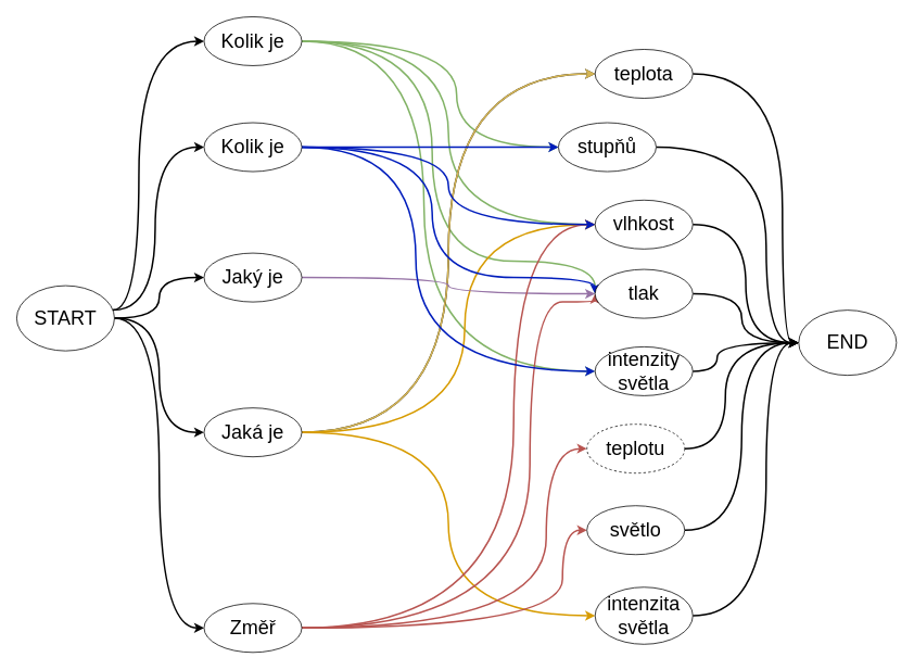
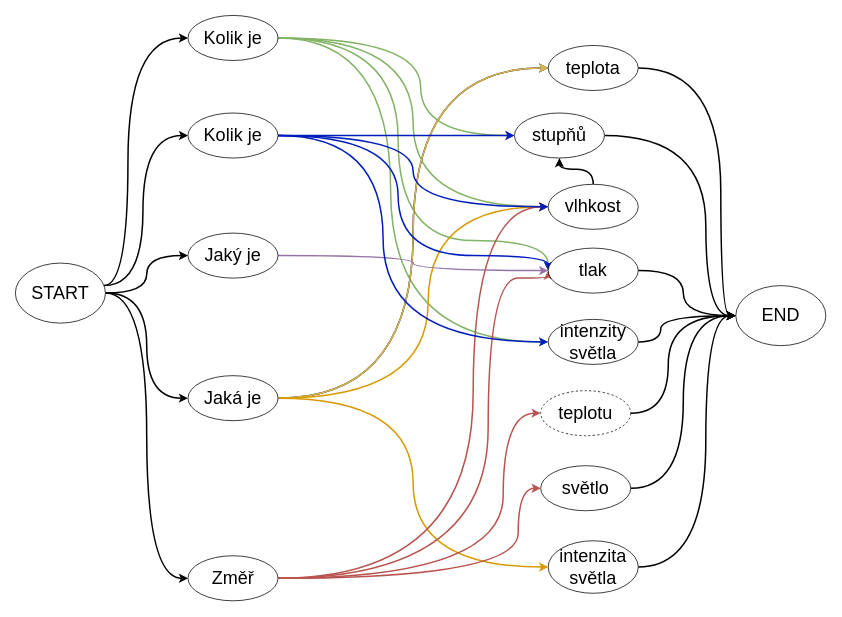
  <mxCell id="0" />
  <mxCell id="1" parent="0" />
  <mxCell id="2" style="edgeStyle=orthogonalEdgeStyle;curved=1;rounded=0;orthogonalLoop=1;jettySize=auto;html=1;entryX=0;entryY=0.5;entryDx=0;entryDy=0;strokeWidth=2;fontSize=24;" parent="1" source="7" target="12" edge="1"><mxGeometry relative="1" as="geometry"><Array as="points"><mxPoint x="170" y="380" /><mxPoint x="170" y="50" /></Array></mxGeometry></mxCell>
  <mxCell id="3" style="edgeStyle=orthogonalEdgeStyle;curved=1;rounded=0;orthogonalLoop=1;jettySize=auto;html=1;entryX=0;entryY=0.5;entryDx=0;entryDy=0;strokeWidth=2;fontSize=24;" parent="1" source="7" target="29" edge="1"><mxGeometry relative="1" as="geometry"><Array as="points"><mxPoint x="190" y="380" /><mxPoint x="190" y="180" /></Array></mxGeometry></mxCell>
  <mxCell id="4" style="edgeStyle=orthogonalEdgeStyle;curved=1;rounded=0;orthogonalLoop=1;jettySize=auto;html=1;strokeWidth=2;fontSize=24;" parent="1" source="7" target="19" edge="1"><mxGeometry relative="1" as="geometry" /></mxCell>
  <mxCell id="5" style="edgeStyle=orthogonalEdgeStyle;curved=1;rounded=0;orthogonalLoop=1;jettySize=auto;html=1;strokeWidth=2;entryX=0;entryY=0.5;entryDx=0;entryDy=0;fontSize=24;" parent="1" source="7" target="17" edge="1"><mxGeometry relative="1" as="geometry"><mxPoint x="240" y="530" as="targetPoint" /></mxGeometry></mxCell>
  <mxCell id="6" style="edgeStyle=orthogonalEdgeStyle;curved=1;rounded=0;orthogonalLoop=1;jettySize=auto;html=1;entryX=0;entryY=0.5;entryDx=0;entryDy=0;strokeWidth=2;fontSize=24;" parent="1" source="7" target="24" edge="1"><mxGeometry relative="1" as="geometry" /></mxCell>
  <mxCell id="7" value="START" style="ellipse;whiteSpace=wrap;html=1;fontSize=24;" parent="1" vertex="1"><mxGeometry x="20" y="350" width="120" height="80" as="geometry" /></mxCell>
  <mxCell id="8" style="edgeStyle=orthogonalEdgeStyle;curved=1;rounded=0;orthogonalLoop=1;jettySize=auto;html=1;entryX=0;entryY=0.5;entryDx=0;entryDy=0;fillColor=#d5e8d4;strokeColor=#82b366;exitX=1;exitY=0.5;exitDx=0;exitDy=0;strokeWidth=2;fontSize=24;" parent="1" source="12" target="45" edge="1"><mxGeometry relative="1" as="geometry"><Array as="points"><mxPoint x="560" y="50" /><mxPoint x="560" y="180" /></Array></mxGeometry></mxCell>
  <mxCell id="9" style="edgeStyle=orthogonalEdgeStyle;curved=1;rounded=0;orthogonalLoop=1;jettySize=auto;html=1;entryX=0;entryY=0.5;entryDx=0;entryDy=0;fillColor=#d5e8d4;strokeColor=#82b366;strokeWidth=2;fontSize=24;" parent="1" source="12" target="35" edge="1"><mxGeometry relative="1" as="geometry"><Array as="points"><mxPoint x="530" y="50" /><mxPoint x="530" y="320" /><mxPoint x="730" y="320" /></Array></mxGeometry></mxCell>
  <mxCell id="10" style="edgeStyle=orthogonalEdgeStyle;curved=1;rounded=0;orthogonalLoop=1;jettySize=auto;html=1;entryX=0;entryY=0.5;entryDx=0;entryDy=0;fillColor=#d5e8d4;strokeColor=#82b366;strokeWidth=2;fontSize=24;" parent="1" source="12" target="37" edge="1"><mxGeometry relative="1" as="geometry" /></mxCell>
  <mxCell id="11" style="edgeStyle=orthogonalEdgeStyle;curved=1;rounded=0;orthogonalLoop=1;jettySize=auto;html=1;entryX=0;entryY=0.5;entryDx=0;entryDy=0;fillColor=#d5e8d4;strokeColor=#82b366;strokeWidth=2;fontSize=24;" parent="1" source="12" target="41" edge="1"><mxGeometry relative="1" as="geometry"><Array as="points"><mxPoint x="520" y="50" /><mxPoint x="520" y="455" /></Array></mxGeometry></mxCell>
  <mxCell id="12" value="Kolik je" style="ellipse;whiteSpace=wrap;html=1;fontSize=24;" parent="1" vertex="1"><mxGeometry x="250" y="20" width="120" height="60" as="geometry" /></mxCell>
  <mxCell id="13" style="edgeStyle=orthogonalEdgeStyle;curved=1;rounded=0;orthogonalLoop=1;jettySize=auto;html=1;entryX=0;entryY=0.5;entryDx=0;entryDy=0;strokeWidth=2;fontSize=24;" parent="1" source="17" target="33" edge="1"><mxGeometry relative="1" as="geometry" /></mxCell>
  <mxCell id="14" style="edgeStyle=orthogonalEdgeStyle;curved=1;rounded=0;orthogonalLoop=1;jettySize=auto;html=1;entryX=0;entryY=0.5;entryDx=0;entryDy=0;fillColor=#fff2cc;strokeColor=#d6b656;strokeWidth=2;fontSize=24;" parent="1" source="17" target="33" edge="1"><mxGeometry relative="1" as="geometry" /></mxCell>
  <mxCell id="15" style="edgeStyle=orthogonalEdgeStyle;curved=1;rounded=0;orthogonalLoop=1;jettySize=auto;html=1;entryX=0;entryY=0.5;entryDx=0;entryDy=0;fillColor=#ffe6cc;strokeColor=#d79b00;strokeWidth=2;fontSize=24;" parent="1" source="17" target="37" edge="1"><mxGeometry relative="1" as="geometry"><Array as="points"><mxPoint x="570" y="530" /><mxPoint x="570" y="275" /></Array></mxGeometry></mxCell>
  <mxCell id="16" style="edgeStyle=orthogonalEdgeStyle;curved=1;rounded=0;orthogonalLoop=1;jettySize=auto;html=1;entryX=0;entryY=0.5;entryDx=0;entryDy=0;fillColor=#ffe6cc;strokeColor=#d79b00;strokeWidth=2;fontSize=24;" parent="1" source="17" target="39" edge="1"><mxGeometry relative="1" as="geometry" /></mxCell>
  <mxCell id="17" value="Jaká je" style="ellipse;whiteSpace=wrap;html=1;fontSize=24;" parent="1" vertex="1"><mxGeometry x="250" y="500" width="120" height="60" as="geometry" /></mxCell>
  <mxCell id="18" style="edgeStyle=orthogonalEdgeStyle;curved=1;rounded=0;orthogonalLoop=1;jettySize=auto;html=1;entryX=0;entryY=0.5;entryDx=0;entryDy=0;fillColor=#e1d5e7;strokeColor=#9673a6;strokeWidth=2;fontSize=24;" parent="1" source="19" target="35" edge="1"><mxGeometry relative="1" as="geometry" /></mxCell>
  <mxCell id="19" value="Jaký je" style="ellipse;whiteSpace=wrap;html=1;fontSize=24;" parent="1" vertex="1"><mxGeometry x="250" y="310" width="120" height="60" as="geometry" /></mxCell>
  <mxCell id="20" style="edgeStyle=orthogonalEdgeStyle;curved=1;rounded=0;orthogonalLoop=1;jettySize=auto;html=1;entryX=0;entryY=0.5;entryDx=0;entryDy=0;fillColor=#f8cecc;strokeColor=#b85450;strokeWidth=2;fontSize=24;" parent="1" source="24" target="31" edge="1"><mxGeometry relative="1" as="geometry"><Array as="points"><mxPoint x="670" y="770" /><mxPoint x="670" y="550" /></Array></mxGeometry></mxCell>
  <mxCell id="21" style="edgeStyle=orthogonalEdgeStyle;curved=1;rounded=0;orthogonalLoop=1;jettySize=auto;html=1;entryX=0;entryY=0.5;entryDx=0;entryDy=0;fillColor=#f8cecc;strokeColor=#b85450;strokeWidth=2;fontSize=24;" parent="1" source="24" target="35" edge="1"><mxGeometry relative="1" as="geometry"><Array as="points"><mxPoint x="650" y="770" /><mxPoint x="650" y="370" /><mxPoint x="730" y="370" /></Array></mxGeometry></mxCell>
  <mxCell id="22" style="edgeStyle=orthogonalEdgeStyle;curved=1;rounded=0;orthogonalLoop=1;jettySize=auto;html=1;entryX=0;entryY=0.5;entryDx=0;entryDy=0;fillColor=#f8cecc;strokeColor=#b85450;strokeWidth=2;fontSize=24;" parent="1" source="24" target="37" edge="1"><mxGeometry relative="1" as="geometry"><Array as="points"><mxPoint x="630" y="770" /><mxPoint x="630" y="275" /></Array></mxGeometry></mxCell>
  <mxCell id="23" style="edgeStyle=orthogonalEdgeStyle;curved=1;rounded=0;orthogonalLoop=1;jettySize=auto;html=1;entryX=0;entryY=0.5;entryDx=0;entryDy=0;fillColor=#f8cecc;strokeColor=#b85450;strokeWidth=2;fontSize=24;" parent="1" source="24" target="43" edge="1"><mxGeometry relative="1" as="geometry"><Array as="points"><mxPoint x="690" y="770" /><mxPoint x="690" y="650" /></Array></mxGeometry></mxCell>
  <mxCell id="24" value="Změř" style="ellipse;whiteSpace=wrap;html=1;fontSize=24;" parent="1" vertex="1"><mxGeometry x="250" y="740" width="120" height="60" as="geometry" /></mxCell>
  <mxCell id="25" style="edgeStyle=orthogonalEdgeStyle;curved=1;rounded=0;orthogonalLoop=1;jettySize=auto;html=1;entryX=0;entryY=0.5;entryDx=0;entryDy=0;fillColor=#0050ef;strokeColor=#001DBC;strokeWidth=2;fontSize=24;" parent="1" source="29" target="45" edge="1"><mxGeometry relative="1" as="geometry" /></mxCell>
  <mxCell id="26" style="edgeStyle=orthogonalEdgeStyle;curved=1;rounded=0;orthogonalLoop=1;jettySize=auto;html=1;entryX=0;entryY=0.5;entryDx=0;entryDy=0;fillColor=#0050ef;strokeColor=#001DBC;strokeWidth=2;fontSize=24;" parent="1" source="29" target="35" edge="1"><mxGeometry relative="1" as="geometry"><Array as="points"><mxPoint x="530" y="180" /><mxPoint x="530" y="340" /><mxPoint x="730" y="340" /></Array></mxGeometry></mxCell>
  <mxCell id="27" style="edgeStyle=orthogonalEdgeStyle;curved=1;rounded=0;orthogonalLoop=1;jettySize=auto;html=1;entryX=0;entryY=0.5;entryDx=0;entryDy=0;fillColor=#0050ef;strokeColor=#001DBC;strokeWidth=2;fontSize=24;" parent="1" source="29" target="37" edge="1"><mxGeometry relative="1" as="geometry" /></mxCell>
  <mxCell id="28" style="edgeStyle=orthogonalEdgeStyle;curved=1;rounded=0;orthogonalLoop=1;jettySize=auto;html=1;entryX=0;entryY=0.5;entryDx=0;entryDy=0;fillColor=#0050ef;strokeColor=#001DBC;strokeWidth=2;fontSize=24;" parent="1" source="29" target="41" edge="1"><mxGeometry relative="1" as="geometry"><Array as="points"><mxPoint x="510" y="180" /><mxPoint x="510" y="455" /></Array></mxGeometry></mxCell>
  <mxCell id="29" value="Kolik je" style="ellipse;whiteSpace=wrap;html=1;fontSize=24;" parent="1" vertex="1"><mxGeometry x="250" y="150" width="120" height="60" as="geometry" /></mxCell>
  <mxCell id="30" style="edgeStyle=orthogonalEdgeStyle;curved=1;rounded=0;orthogonalLoop=1;jettySize=auto;html=1;strokeWidth=2;fontSize=24;" parent="1" source="31" edge="1"><mxGeometry relative="1" as="geometry"><mxPoint x="980" y="420" as="targetPoint" /><Array as="points"><mxPoint x="890" y="550" /><mxPoint x="890" y="420" /></Array></mxGeometry></mxCell>
  <mxCell id="31" value="teplotu" style="ellipse;whiteSpace=wrap;html=1;fontSize=24;dashed=1;" parent="1" vertex="1"><mxGeometry x="720" y="520" width="120" height="60" as="geometry" /></mxCell>
  <mxCell id="32" style="edgeStyle=orthogonalEdgeStyle;curved=1;rounded=0;orthogonalLoop=1;jettySize=auto;html=1;entryX=0;entryY=0.5;entryDx=0;entryDy=0;strokeWidth=2;fontSize=24;" parent="1" source="33" target="46" edge="1"><mxGeometry relative="1" as="geometry"><Array as="points"><mxPoint x="960" y="90" /><mxPoint x="960" y="420" /></Array></mxGeometry></mxCell>
  <mxCell id="33" value="teplota" style="ellipse;whiteSpace=wrap;html=1;fontSize=24;" parent="1" vertex="1"><mxGeometry x="730" y="60" width="120" height="60" as="geometry" /></mxCell>
  <mxCell id="34" style="edgeStyle=orthogonalEdgeStyle;curved=1;rounded=0;orthogonalLoop=1;jettySize=auto;html=1;strokeWidth=2;fontSize=24;" parent="1" source="35" edge="1"><mxGeometry relative="1" as="geometry"><mxPoint x="980" y="420" as="targetPoint" /><Array as="points"><mxPoint x="910" y="360" /><mxPoint x="910" y="420" /></Array></mxGeometry></mxCell>
  <mxCell id="35" value="tlak" style="ellipse;whiteSpace=wrap;html=1;fontSize=24;" parent="1" vertex="1"><mxGeometry x="730" y="330" width="120" height="60" as="geometry" /></mxCell>
- <mxCell id="36" style="edgeStyle=orthogonalEdgeStyle;curved=1;rounded=0;orthogonalLoop=1;jettySize=auto;html=1;entryX=0;entryY=0.5;entryDx=0;entryDy=0;strokeWidth=2;fontSize=24;" parent="1" source="37" target="46" edge="1"><mxGeometry relative="1" as="geometry" /></mxCell>
+ <mxCell id="36" style="edgeStyle=orthogonalEdgeStyle;curved=1;rounded=0;orthogonalLoop=1;jettySize=auto;html=1;strokeWidth=2;fontSize=24;" parent="1" source="37" target="45" edge="1"><mxGeometry relative="1" as="geometry" /></mxCell>
  <mxCell id="37" value="vlhkost" style="ellipse;whiteSpace=wrap;html=1;fontSize=24;" parent="1" vertex="1"><mxGeometry x="730" y="245" width="120" height="60" as="geometry" /></mxCell>
  <mxCell id="38" style="edgeStyle=orthogonalEdgeStyle;curved=1;rounded=0;orthogonalLoop=1;jettySize=auto;html=1;strokeWidth=2;fontSize=24;" parent="1" source="39" edge="1"><mxGeometry relative="1" as="geometry"><mxPoint x="980" y="420" as="targetPoint" /><Array as="points"><mxPoint x="940" y="755" /><mxPoint x="940" y="420" /></Array></mxGeometry></mxCell>
  <mxCell id="39" value="intenzita světla" style="ellipse;whiteSpace=wrap;html=1;fontSize=24;" parent="1" vertex="1"><mxGeometry x="730" y="720" width="120" height="70" as="geometry" /></mxCell>
  <mxCell id="40" style="edgeStyle=orthogonalEdgeStyle;curved=1;rounded=0;orthogonalLoop=1;jettySize=auto;html=1;strokeWidth=2;fontSize=24;" parent="1" source="41" edge="1"><mxGeometry relative="1" as="geometry"><mxPoint x="980" y="420" as="targetPoint" /><Array as="points"><mxPoint x="880" y="455" /><mxPoint x="880" y="420" /></Array></mxGeometry></mxCell>
  <mxCell id="41" value="intenzity světla" style="ellipse;whiteSpace=wrap;html=1;fontSize=24;" parent="1" vertex="1"><mxGeometry x="730" y="425" width="120" height="60" as="geometry" /></mxCell>
  <mxCell id="42" style="edgeStyle=orthogonalEdgeStyle;curved=1;rounded=0;orthogonalLoop=1;jettySize=auto;html=1;strokeWidth=2;fontSize=24;" parent="1" source="43" edge="1"><mxGeometry relative="1" as="geometry"><mxPoint x="980" y="420" as="targetPoint" /><Array as="points"><mxPoint x="910" y="650" /><mxPoint x="910" y="420" /></Array></mxGeometry></mxCell>
  <mxCell id="43" value="světlo" style="ellipse;whiteSpace=wrap;html=1;fontSize=24;" parent="1" vertex="1"><mxGeometry x="720" y="620" width="120" height="60" as="geometry" /></mxCell>
  <mxCell id="44" style="edgeStyle=orthogonalEdgeStyle;curved=1;rounded=0;orthogonalLoop=1;jettySize=auto;html=1;strokeWidth=2;entryX=0;entryY=0.5;entryDx=0;entryDy=0;fontSize=24;" parent="1" source="45" target="46" edge="1"><mxGeometry relative="1" as="geometry"><mxPoint x="980" y="410" as="targetPoint" /><Array as="points"><mxPoint x="940" y="180" /><mxPoint x="940" y="420" /></Array></mxGeometry></mxCell>
  <mxCell id="45" value="stupňů" style="ellipse;whiteSpace=wrap;html=1;fontSize=24;" parent="1" vertex="1"><mxGeometry x="685" y="150" width="120" height="60" as="geometry" /></mxCell>
  <mxCell id="46" value="END" style="ellipse;whiteSpace=wrap;html=1;fontSize=24;" parent="1" vertex="1"><mxGeometry x="980" y="380" width="120" height="80" as="geometry" /></mxCell>
